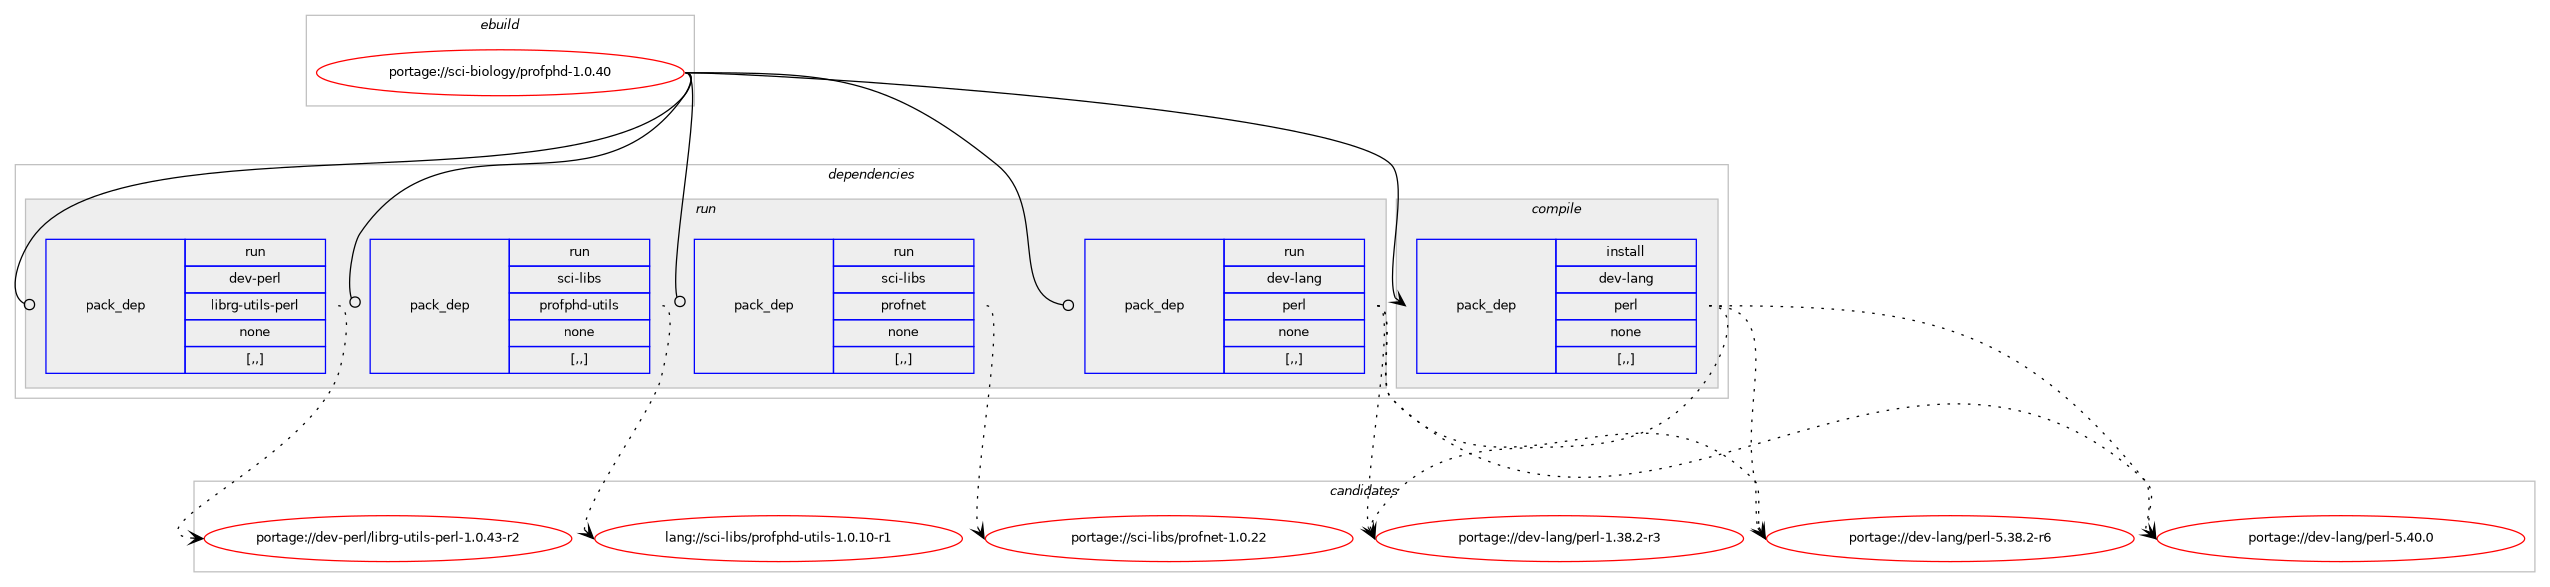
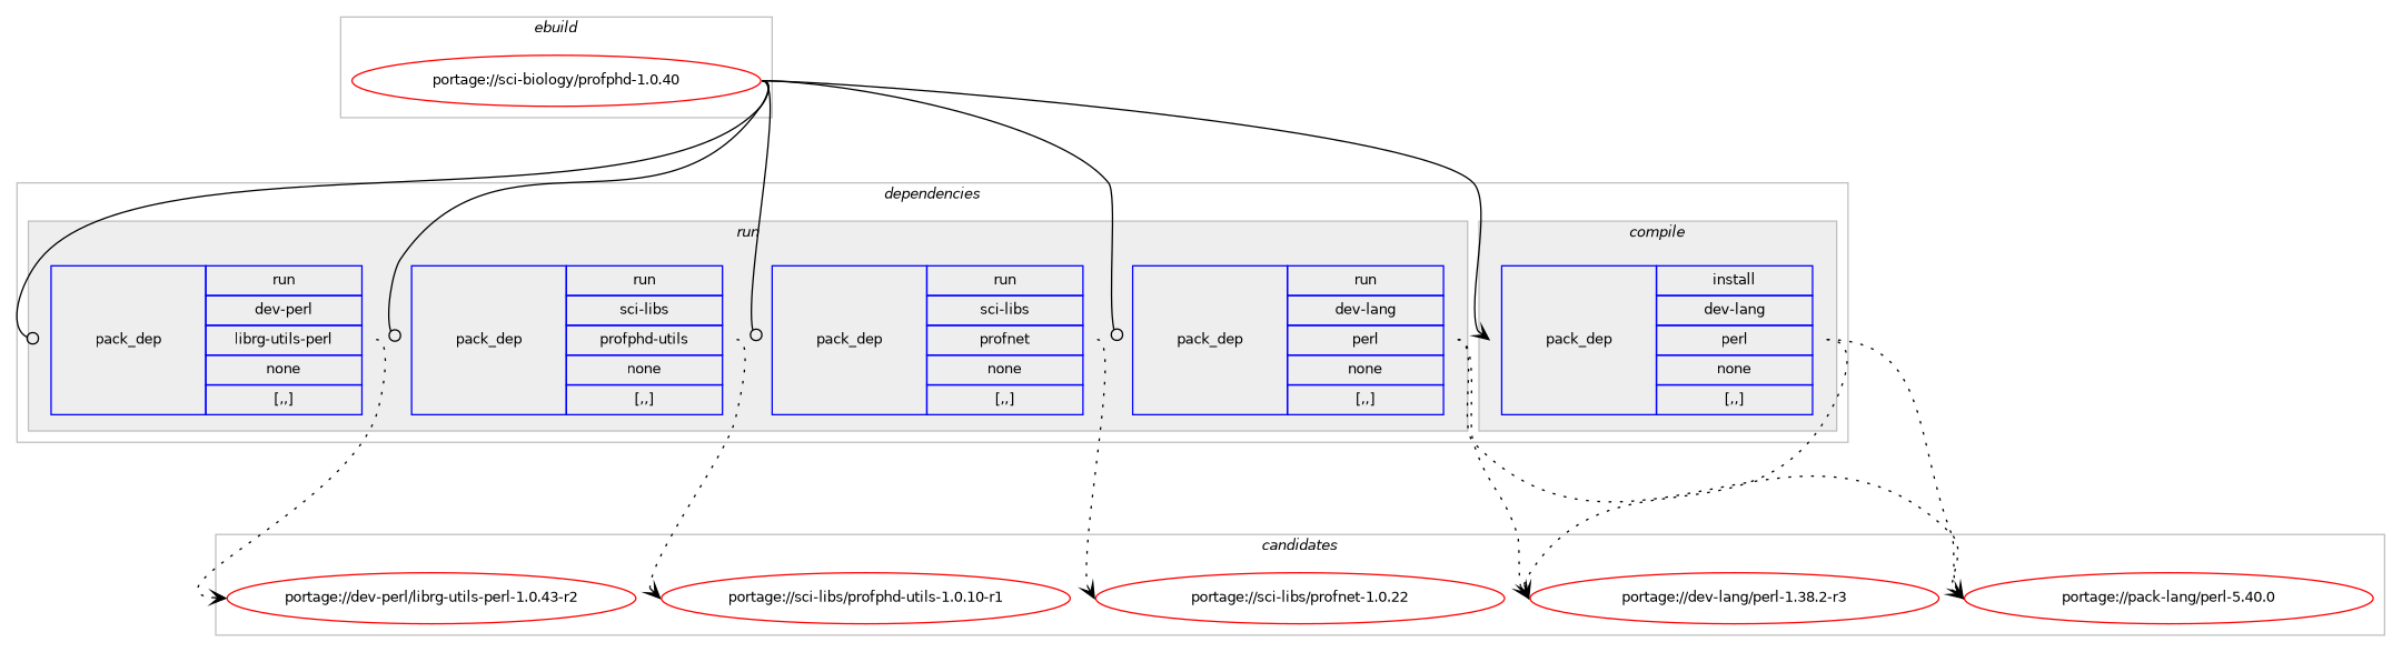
  digraph {
    compound=true
    concentrate=true
    fontname=Helvetica
    fontsize=10
    newrank=true
    rankdir=TB
    ranksep=1.5
    node [color=red fontname=Helvetica fontsize=10]
    edge [arrowhead=vee headport=w style=dotted tailport=e weight=100]
    n1 [label="portage://sci-biology/profphd-1.0.40" width=4]
    n2 [color=blue label=<<TABLE BORDER="0" CELLBORDER="1" CELLSPACING="0" CELLPADDING="4" WIDTH="220"><TR><TD ROWSPAN="6" CELLPADDING="30">pack_dep</TD></TR><TR><TD WIDTH="110">install</TD></TR><TR><TD>dev-lang</TD></TR><TR><TD>perl</TD></TR><TR><TD>none</TD></TR><TR><TD>[,,]</TD></TR></TABLE>> shape=none]
    n3 [color=blue label=<<TABLE BORDER="0" CELLBORDER="1" CELLSPACING="0" CELLPADDING="4" WIDTH="220"><TR><TD ROWSPAN="6" CELLPADDING="30">pack_dep</TD></TR><TR><TD WIDTH="110">run</TD></TR><TR><TD>dev-lang</TD></TR><TR><TD>perl</TD></TR><TR><TD>none</TD></TR><TR><TD>[,,]</TD></TR></TABLE>> shape=none]
    n4 [color=blue label=<<TABLE BORDER="0" CELLBORDER="1" CELLSPACING="0" CELLPADDING="4" WIDTH="220"><TR><TD ROWSPAN="6" CELLPADDING="30">pack_dep</TD></TR><TR><TD WIDTH="110">run</TD></TR><TR><TD>dev-perl</TD></TR><TR><TD>librg-utils-perl</TD></TR><TR><TD>none</TD></TR><TR><TD>[,,]</TD></TR></TABLE>> shape=none]
    n5 [color=blue label=<<TABLE BORDER="0" CELLBORDER="1" CELLSPACING="0" CELLPADDING="4" WIDTH="220"><TR><TD ROWSPAN="6" CELLPADDING="30">pack_dep</TD></TR><TR><TD WIDTH="110">run</TD></TR><TR><TD>sci-libs</TD></TR><TR><TD>profnet</TD></TR><TR><TD>none</TD></TR><TR><TD>[,,]</TD></TR></TABLE>> shape=none]
    n6 [color=blue label=<<TABLE BORDER="0" CELLBORDER="1" CELLSPACING="0" CELLPADDING="4" WIDTH="220"><TR><TD ROWSPAN="6" CELLPADDING="30">pack_dep</TD></TR><TR><TD WIDTH="110">run</TD></TR><TR><TD>sci-libs</TD></TR><TR><TD>profphd-utils</TD></TR><TR><TD>none</TD></TR><TR><TD>[,,]</TD></TR></TABLE>> shape=none]
-   n7 [label="portage://dev-lang/perl-5.40.0" width=4]
-   n8 [label="portage://dev-lang/perl-5.38.2-r6" width=4]
+   n7 [label="portage://pack-lang/perl-5.40.0" width=4]
    n9 [label="portage://dev-lang/perl-1.38.2-r3" width=4]
    n10 [label="portage://dev-perl/librg-utils-perl-1.0.43-r2" width=4]
    n11 [label="portage://sci-libs/profnet-1.0.22" width=4]
-   n12 [label="lang://sci-libs/profphd-utils-1.0.10-r1" width=4]
+   n12 [label="portage://sci-libs/profphd-utils-1.0.10-r1" width=4]
    subgraph cluster_1 {
      color=gray
      label=<<i>ebuild</i>>
      n1
    }
    subgraph cluster_2 {
      color=gray
      label=<<i>dependencies</i>>
      subgraph cluster_3 {
        color=gray
        fillcolor="#eeeeee"
        label=<<i>compile</i>>
        style=filled
        subgraph sub_4 {
          color=gray
          fillcolor="#eeeeee"
          label=<<i>compile</i>>
          style=filled
          n2
        }
      }
      subgraph cluster_5 {
        color=gray
        fillcolor="#eeeeee"
        label=<<i>compile and run</i>>
        style=filled
      }
      subgraph cluster_6 {
        color=gray
        fillcolor="#eeeeee"
        label=<<i>run</i>>
        style=filled
        subgraph sub_7 {
          color=gray
          fillcolor="#eeeeee"
          label=<<i>run</i>>
          style=filled
          n3
        }
        subgraph sub_8 {
          color=gray
          fillcolor="#eeeeee"
          label=<<i>run</i>>
          style=filled
          n4
        }
        subgraph sub_9 {
          color=gray
          fillcolor="#eeeeee"
          label=<<i>run</i>>
          style=filled
          n5
        }
        subgraph sub_10 {
          color=gray
          fillcolor="#eeeeee"
          label=<<i>run</i>>
          style=filled
          n6
        }
      }
    }
    subgraph cluster_11 {
      color=gray
      label=<<i>candidates</i>>
      rank=same
      subgraph sub_12 {
        color=black
        label=<<i>candidates</i>>
        nodesep=1
        rank=same
        n7
-       n8
        n9
      }
      subgraph sub_13 {
        color=black
        label=<<i>candidates</i>>
        nodesep=1
        rank=same
        n7
-       n8
        n9
      }
      subgraph sub_14 {
        color=black
        label=<<i>candidates</i>>
        nodesep=1
        rank=same
        n10
      }
      subgraph sub_15 {
        color=black
        label=<<i>candidates</i>>
        nodesep=1
        rank=same
        n11
      }
      subgraph sub_16 {
        color=black
        label=<<i>candidates</i>>
        nodesep=1
        rank=same
        n12
      }
    }
    n1 -> n2 [style=solid weight=20]
    n1 -> n3 [arrowhead=odot style=solid weight=20]
    n1 -> n4 [arrowhead=odot style=solid weight=20]
    n1 -> n5 [arrowhead=odot style=solid weight=20]
    n1 -> n6 [arrowhead=odot style=solid weight=20]
    n2 -> n7
-   n2 -> n8
    n2 -> n9
    n3 -> n7
-   n3 -> n8
    n3 -> n9
    n4 -> n10
    n5 -> n11
    n6 -> n12
  }
